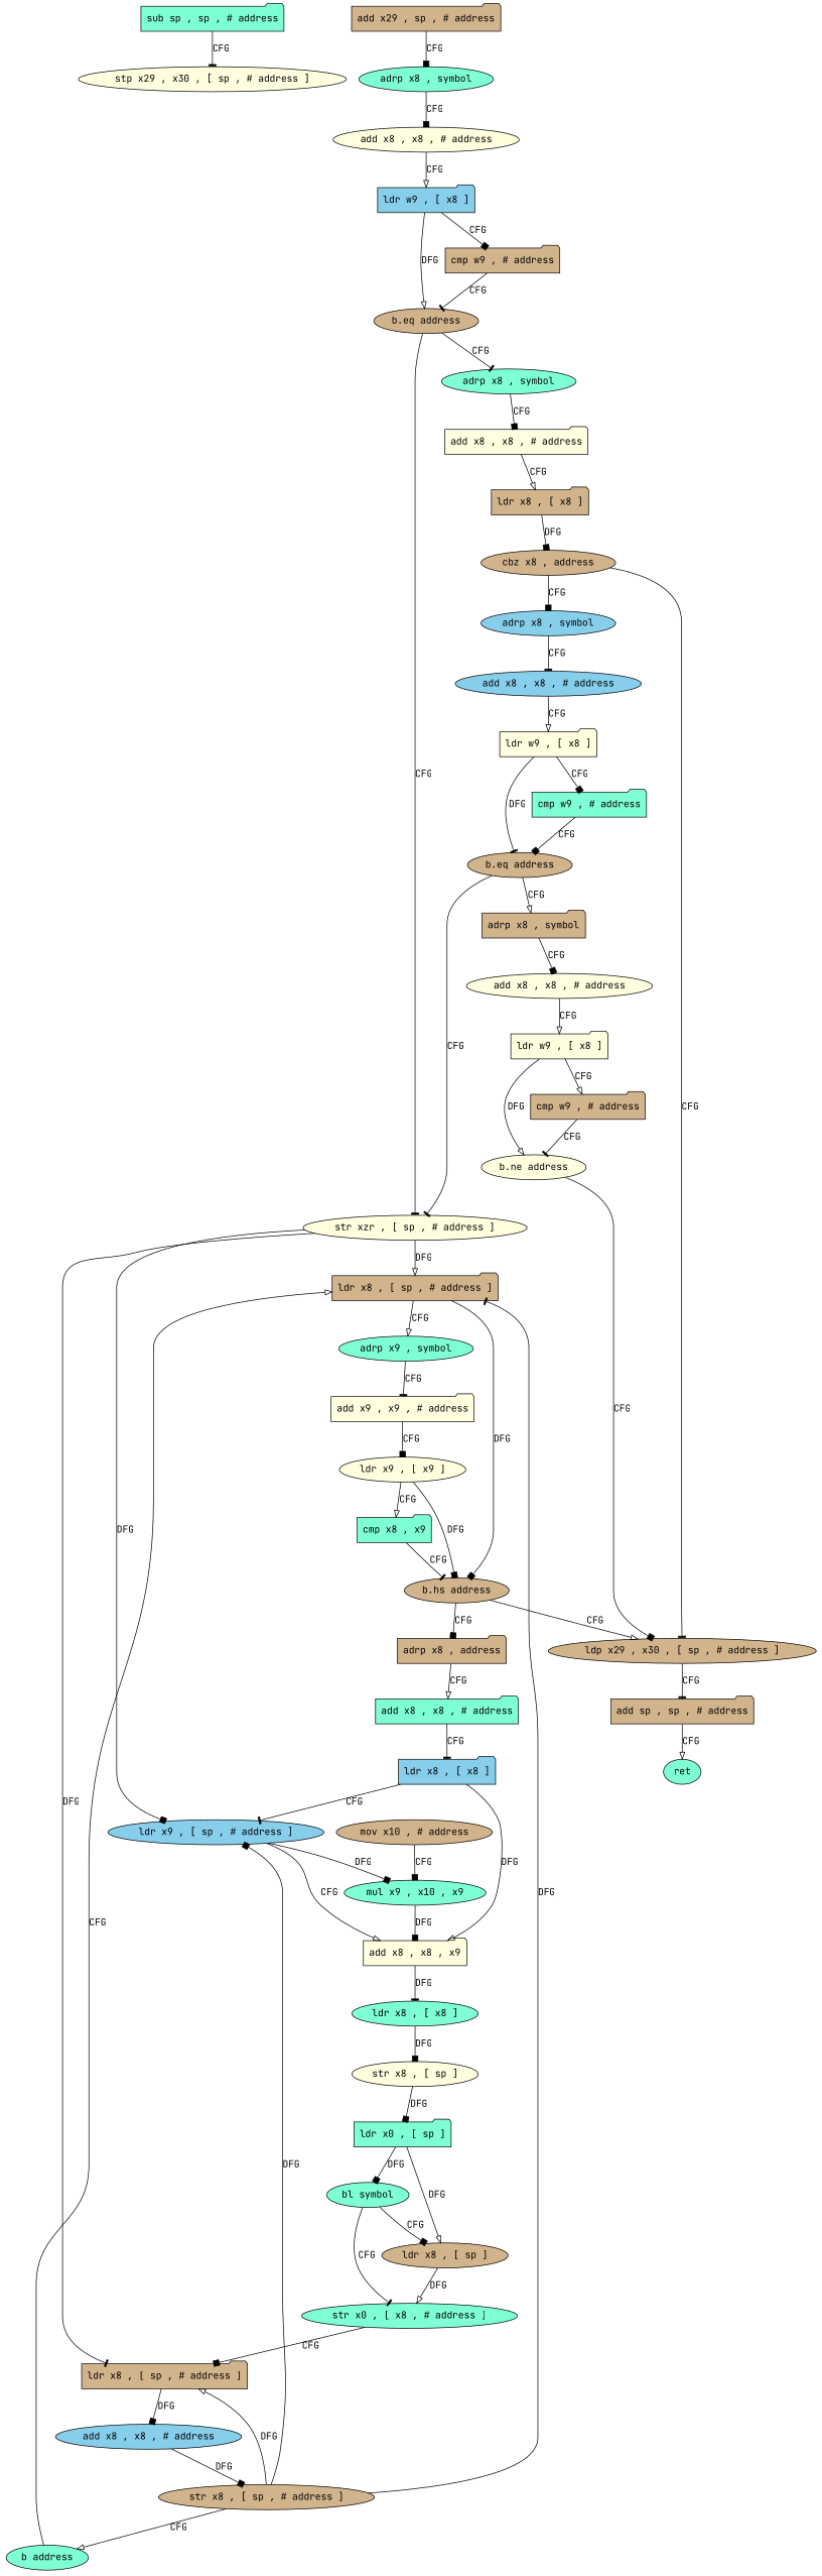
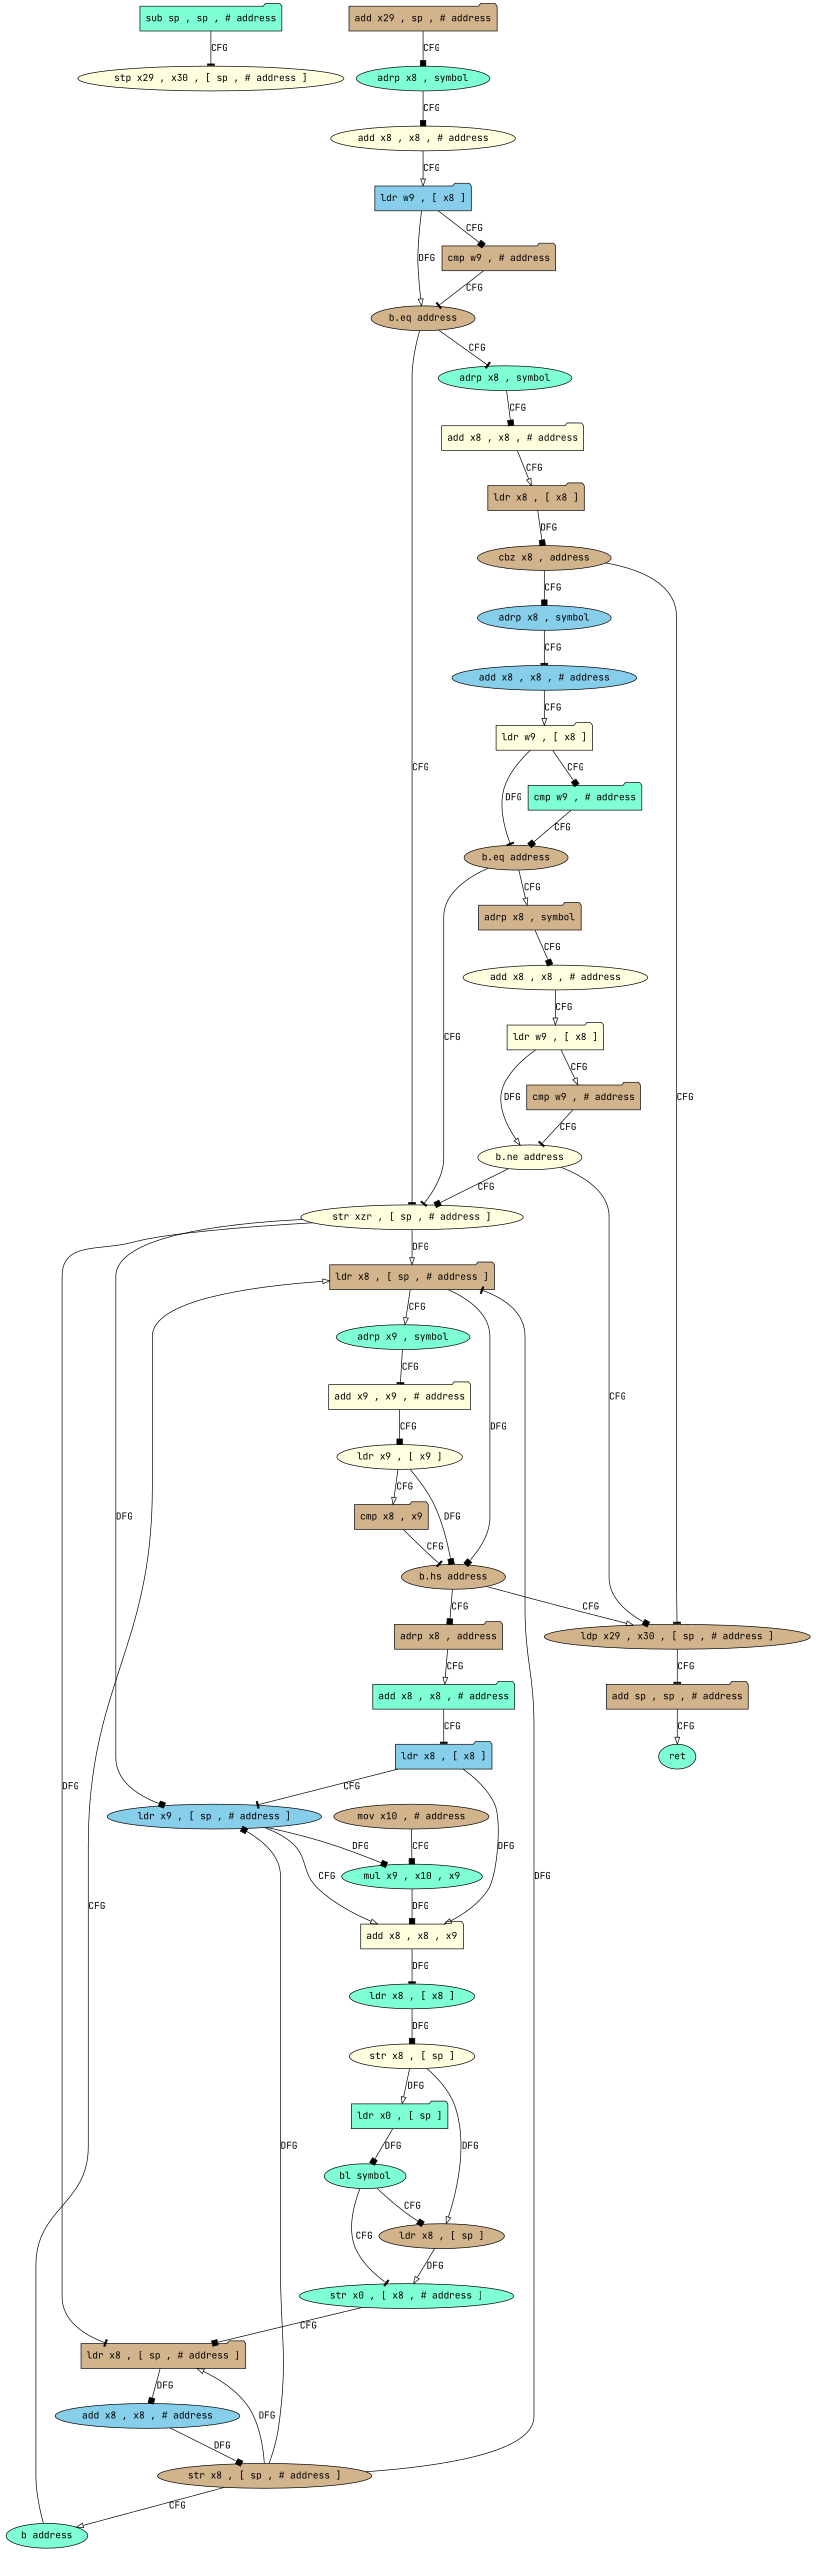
  digraph {
    fontname="JetBrains Mono"
    node [fillcolor=tan fontname="JetBrains Mono" shape=ellipse style=filled]
    edge [arrowhead=box fontname="JetBrains Mono"]
    n1 [fillcolor=aquamarine label="sub sp , sp , # address" shape=folder]
    n2 [fillcolor=lightyellow label="stp x29 , x30 , [ sp , # address ]"]
    n3 [label="add x29 , sp , # address" shape=folder]
    n4 [fillcolor=aquamarine label="adrp x8 , symbol"]
    n5 [fillcolor=lightyellow label="add x8 , x8 , # address"]
    n6 [fillcolor=skyblue label="ldr w9 , [ x8 ]" shape=folder]
    n7 [label="cmp w9 , # address" shape=folder]
    n8 [label="b.eq address"]
    n9 [fillcolor=lightyellow label="str xzr , [ sp , # address ]"]
    n10 [fillcolor=aquamarine label="adrp x8 , symbol"]
    n11 [label="ldr x8 , [ sp , # address ]" shape=folder]
    n12 [fillcolor=skyblue label="ldr x9 , [ sp , # address ]"]
    n13 [label="ldr x8 , [ sp , # address ]" shape=folder]
    n14 [fillcolor=lightyellow label="add x8 , x8 , # address" shape=folder]
    n15 [fillcolor=aquamarine label="adrp x9 , symbol"]
    n16 [label="b.hs address"]
    n17 [fillcolor=lightyellow label="add x8 , x8 , x9" shape=folder]
    n18 [fillcolor=aquamarine label="mul x9 , x10 , x9"]
    n19 [fillcolor=skyblue label="add x8 , x8 , # address"]
    n20 [label="ldr x8 , [ x8 ]" shape=folder]
    n21 [fillcolor=lightyellow label="add x9 , x9 , # address" shape=folder]
    n22 [label="ldp x29 , x30 , [ sp , # address ]"]
    n23 [label="adrp x8 , address" shape=folder]
    n24 [label="cbz x8 , address"]
    n25 [fillcolor=skyblue label="adrp x8 , symbol"]
    n26 [label="add sp , sp , # address" shape=folder]
    n27 [fillcolor=skyblue label="add x8 , x8 , # address"]
    n28 [fillcolor=aquamarine label=ret]
    n29 [fillcolor=lightyellow label="ldr w9 , [ x8 ]" shape=folder]
    n30 [fillcolor=aquamarine label="add x8 , x8 , # address" shape=folder]
    n31 [fillcolor=skyblue label="ldr x8 , [ x8 ]" shape=folder]
    n32 [fillcolor=aquamarine label="ldr x8 , [ x8 ]"]
    n33 [label="mov x10 , # address"]
    n34 [fillcolor=lightyellow label="str x8 , [ sp ]"]
    n35 [fillcolor=aquamarine label="ldr x0 , [ sp ]" shape=folder]
    n36 [label="ldr x8 , [ sp ]"]
    n37 [fillcolor=aquamarine label="bl symbol"]
    n38 [fillcolor=aquamarine label="str x0 , [ x8 , # address ]"]
    n39 [label="str x8 , [ sp , # address ]"]
    n40 [fillcolor=aquamarine label="b address"]
    n41 [fillcolor=aquamarine label="cmp w9 , # address" shape=folder]
    n42 [label="b.eq address"]
    n43 [label="adrp x8 , symbol" shape=folder]
    n44 [fillcolor=lightyellow label="add x8 , x8 , # address"]
    n45 [fillcolor=lightyellow label="ldr w9 , [ x8 ]" shape=folder]
    n46 [fillcolor=lightyellow label="ldr x9 , [ x9 ]"]
-   n47 [fillcolor=aquamarine label="cmp x8 , x9" shape=folder]
+   n47 [label="cmp x8 , x9" shape=folder]
    n48 [label="cmp w9 , # address" shape=folder]
    n49 [fillcolor=lightyellow label="b.ne address"]
    n1 -> n2 [arrowhead=tee label=CFG]
    n3 -> n4 [label=CFG]
    n4 -> n5 [label=CFG]
    n5 -> n6 [arrowhead=onormal label=CFG]
    n6 -> n7 [label=CFG]
    n6 -> n8 [arrowhead=onormal label=DFG]
    n7 -> n8 [arrowhead=tee label=CFG]
    n8 -> n9 [arrowhead=tee label=CFG]
    n8 -> n10 [arrowhead=tee label=CFG]
    n9 -> n11 [arrowhead=onormal label=DFG]
    n9 -> n12 [label=DFG]
    n9 -> n13 [arrowhead=tee label=DFG]
    n10 -> n14 [label=CFG]
    n11 -> n15 [arrowhead=onormal label=CFG]
    n11 -> n16 [label=DFG]
    n12 -> n17 [arrowhead=onormal label=CFG]
    n12 -> n18 [label=DFG]
    n13 -> n19 [label=DFG]
    n14 -> n20 [arrowhead=onormal label=CFG]
    n15 -> n21 [arrowhead=tee label=CFG]
    n16 -> n22 [arrowhead=onormal label=CFG]
    n16 -> n23 [label=CFG]
    n17 -> n32 [arrowhead=tee label=DFG]
    n18 -> n17 [label=DFG]
    n19 -> n39 [label=DFG]
    n20 -> n24 [label=DFG]
    n21 -> n46 [label=CFG]
    n22 -> n26 [arrowhead=tee label=CFG]
    n23 -> n30 [arrowhead=onormal label=CFG]
    n24 -> n22 [arrowhead=tee label=CFG]
    n24 -> n25 [label=CFG]
    n25 -> n27 [arrowhead=tee label=CFG]
    n26 -> n28 [arrowhead=onormal label=CFG]
    n27 -> n29 [arrowhead=onormal label=CFG]
    n29 -> n41 [label=CFG]
    n29 -> n42 [arrowhead=tee label=DFG]
    n30 -> n31 [arrowhead=tee label=CFG]
    n31 -> n12 [arrowhead=tee label=CFG]
    n31 -> n17 [arrowhead=onormal label=DFG]
    n32 -> n34 [label=DFG]
    n33 -> n18 [label=CFG]
-   n34 -> n35 [label=DFG]
-   n35 -> n36 [arrowhead=onormal label=DFG]
+   n34 -> n35 [arrowhead=onormal label=DFG]
+   n34 -> n36 [arrowhead=onormal label=DFG]
    n35 -> n37 [label=DFG]
    n36 -> n38 [arrowhead=onormal label=DFG]
    n37 -> n36 [label=CFG]
    n37 -> n38 [arrowhead=tee label=CFG]
    n38 -> n13 [label=CFG]
    n39 -> n11 [arrowhead=tee label=DFG]
    n39 -> n12 [label=DFG]
    n39 -> n13 [arrowhead=onormal label=DFG]
    n39 -> n40 [arrowhead=onormal label=CFG]
    n40 -> n11 [arrowhead=onormal label=CFG]
    n41 -> n42 [label=CFG]
    n42 -> n9 [arrowhead=tee label=CFG]
    n42 -> n43 [arrowhead=onormal label=CFG]
    n43 -> n44 [label=CFG]
    n44 -> n45 [arrowhead=onormal label=CFG]
    n45 -> n48 [arrowhead=onormal label=CFG]
    n45 -> n49 [arrowhead=onormal label=DFG]
    n46 -> n16 [label=DFG]
    n46 -> n47 [arrowhead=onormal label=CFG]
    n47 -> n16 [arrowhead=tee label=CFG]
    n48 -> n49 [arrowhead=tee label=CFG]
+   n49 -> n9 [label=CFG]
    n49 -> n22 [label=CFG]
  }
